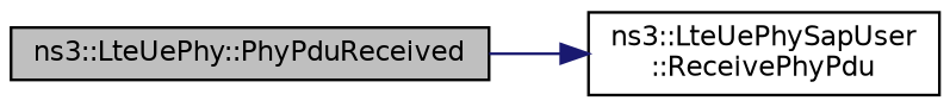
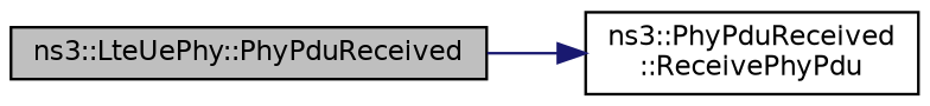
  digraph {
    rankdir=LR
    node [color=black fontname=Helvetica fontsize=10 shape=record style=filled]
    n1 [fillcolor=grey75 fontcolor=black height=0.2 label="ns3::LteUePhy::PhyPduReceived" width=0.4]
-   n2 [fillcolor=white height=0.2 label="ns3::LteUePhySapUser\l::ReceivePhyPdu" width=0.4]
+   n2 [fillcolor=white height=0.2 label="ns3::PhyPduReceived\l::ReceivePhyPdu" width=0.4]
    n1 -> n2 [color=midnightblue fontname=Helvetica fontsize=10 labelfontname=Helvetica labelfontsize=10 style=solid]
  }
